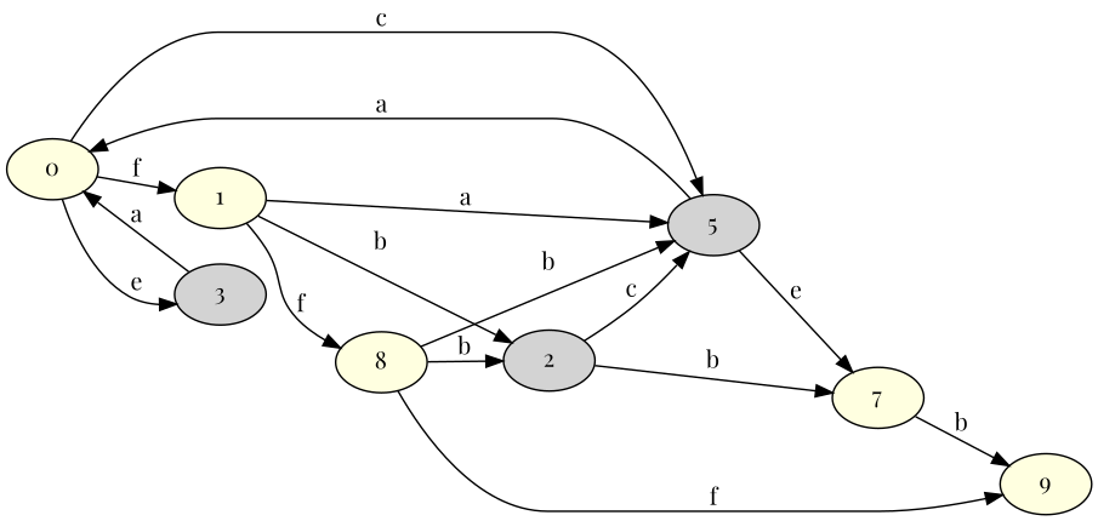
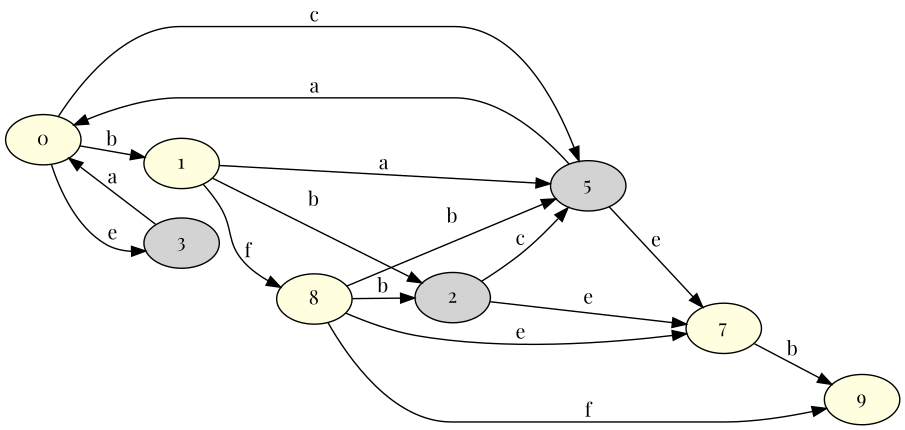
  strict digraph {
    fontname="Playfair Display"
    rankdir=LR
    node [fillcolor=lightyellow fontname="Playfair Display" style=filled]
    edge [fontname="Playfair Display"]
    0
    1
    5 [fillcolor=lightgrey]
    n4 [fillcolor=lightgrey label=3]
    2 [fillcolor=lightgrey]
    8
    7
    9
-   0 -> 1 [label=f]
+   0 -> 1 [label=b]
    0 -> 5 [label=c]
    0 -> n4 [label=e]
    1 -> 5 [label=a]
    1 -> 2 [label=b]
    1 -> 8 [label=f]
    5 -> 0 [label=a]
    5 -> 7 [label=e]
    n4 -> 0 [label=a]
    2 -> 5 [label=c]
-   2 -> 7 [label=b]
+   2 -> 7 [label=e]
    8 -> 5 [label=b]
    8 -> 2 [label=b]
+   8 -> 7 [label=e]
    8 -> 9 [label=f]
    7 -> 9 [label=b]
  }
